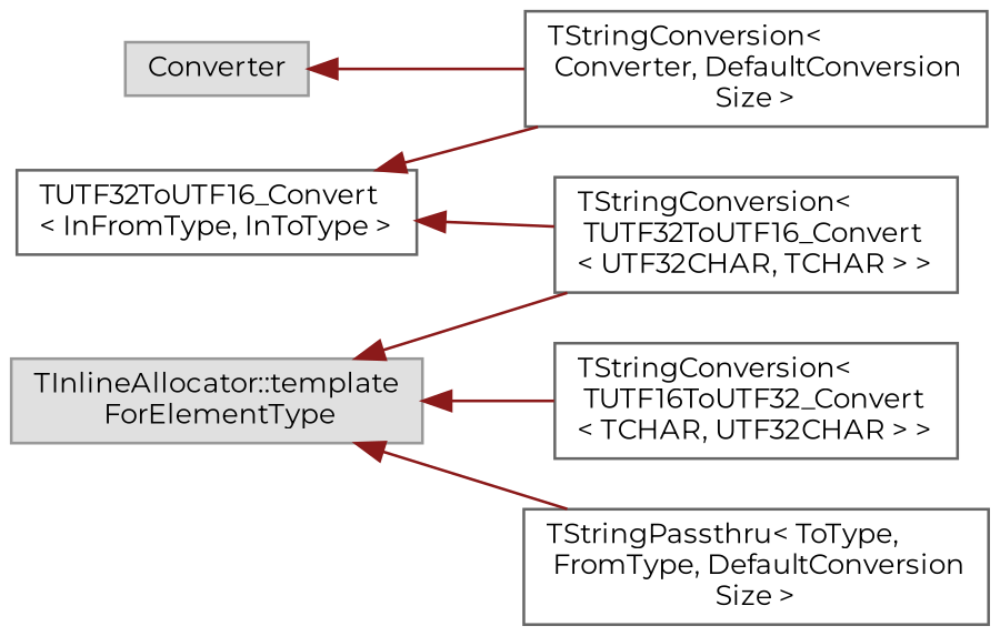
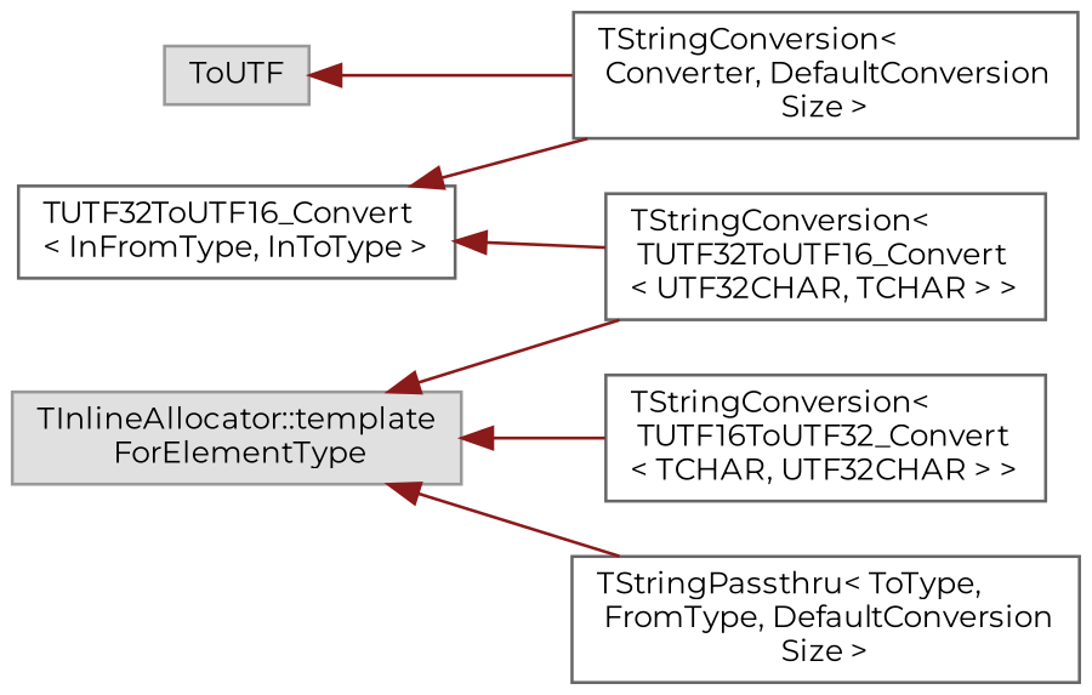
  digraph {
    fontname=Montserrat
    rankdir=LR
    node [color=grey40 fillcolor=white fontname=Montserrat fontsize=10 shape=box style=filled]
    edge [color=firebrick4 dir=back fontname=Montserrat fontsize=10 labelfontname=Helvetica labelfontsize=10 style=solid]
-   n1 [color=grey60 fillcolor="#E0E0E0" height=0.2 label=Converter width=0.4]
+   n1 [color=grey60 fillcolor="#E0E0E0" height=0.2 label=ToUTF width=0.4]
    n2 [height=0.2 label="TStringConversion\<\l Converter, DefaultConversion\lSize \>" width=0.4]
    n3 [color=grey60 fillcolor="#E0E0E0" height=0.2 label="TInlineAllocator::template\l ForElementType" width=0.4]
    n4 [height=0.2 label="TStringConversion\<\l TUTF16ToUTF32_Convert\l\< TCHAR, UTF32CHAR \> \>" width=0.4]
    n5 [height=0.2 label="TStringConversion\<\l TUTF32ToUTF16_Convert\l\< UTF32CHAR, TCHAR \> \>" width=0.4]
    n6 [height=0.2 label="TStringPassthru\< ToType,\l FromType, DefaultConversion\lSize \>" width=0.4]
    n7 [height=0.2 label="TUTF32ToUTF16_Convert\l\< InFromType, InToType \>" width=0.4]
    n1 -> n2
    n3 -> n4
    n3 -> n5
    n3 -> n6
    n7 -> n2
    n7 -> n5
  }
